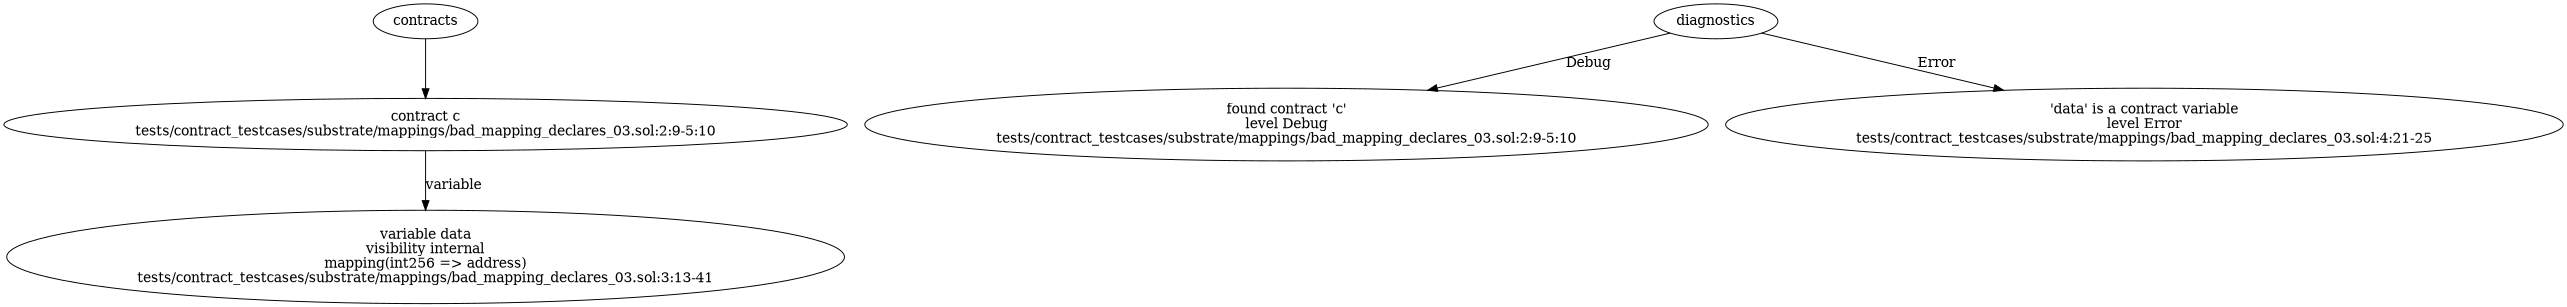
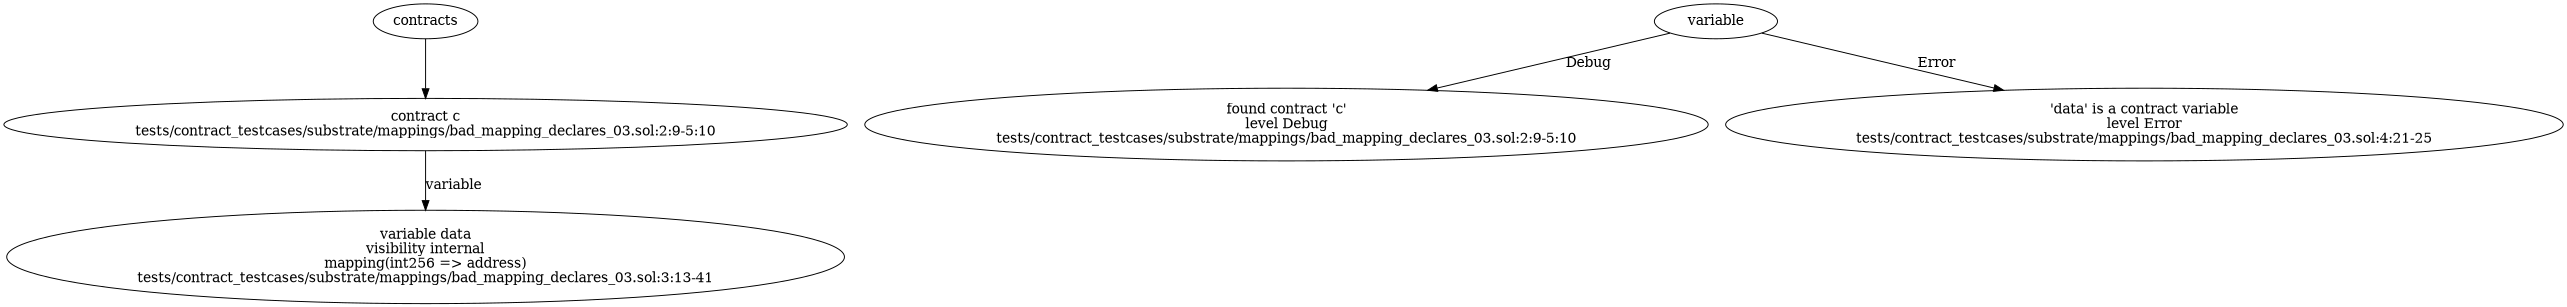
  strict digraph {
    n1 [label="contract c\ntests/contract_testcases/substrate/mappings/bad_mapping_declares_03.sol:2:9-5:10"]
    n2 [label="variable data\nvisibility internal\nmapping(int256 => address)\ntests/contract_testcases/substrate/mappings/bad_mapping_declares_03.sol:3:13-41"]
    n3 [label="found contract 'c'\nlevel Debug\ntests/contract_testcases/substrate/mappings/bad_mapping_declares_03.sol:2:9-5:10"]
    n4 [label="'data' is a contract variable\nlevel Error\ntests/contract_testcases/substrate/mappings/bad_mapping_declares_03.sol:4:21-25"]
    contracts
-   diagnostics
+   diagnostics [label=variable]
    n1 -> n2 [label=variable]
    contracts -> n1
    diagnostics -> n3 [label=Debug]
    diagnostics -> n4 [label=Error]
  }
